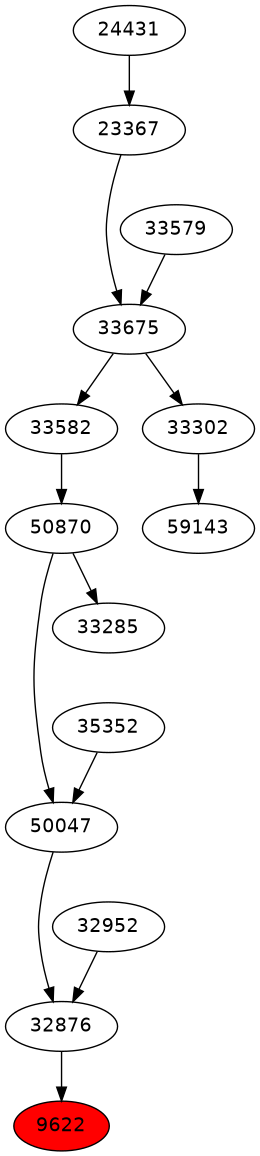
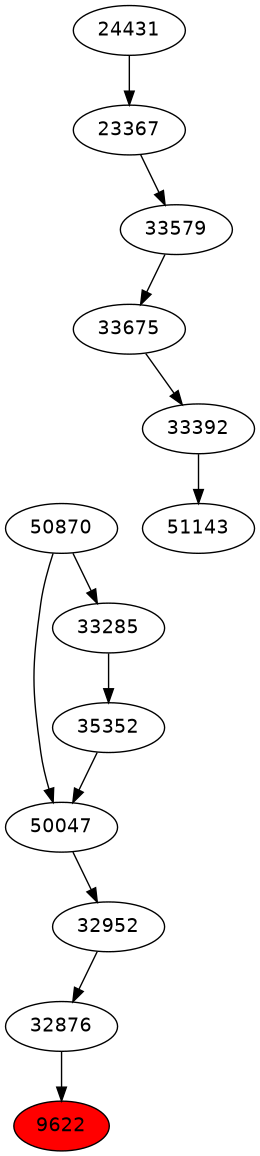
  strict digraph {
    fontname="DejaVu Sans"
    node [fontname="DejaVu Sans"]
    edge [fontname="DejaVu Sans"]
    n1 [fillcolor=red label=9622 style=filled]
    n2 [label=32876]
    n3 [label=32952]
    n4 [label=50047]
    n5 [label=35352]
    n6 [label=50870]
    n7 [label=33285]
-   n8 [label=59143]
-   n9 [label=33582]
-   n10 [label=33302]
+   n8 [label=51143]
+   n10 [label=33392]
    n11 [label=33675]
    n12 [label=33579]
    n13 [label=23367]
    n14 [label=24431]
    n2 -> n1
    n3 -> n2
-   n4 -> n2
+   n4 -> n3
    n5 -> n4
    n6 -> n4
    n6 -> n7
-   n9 -> n6
+   n7 -> n5
    n10 -> n8
-   n11 -> n9
    n11 -> n10
    n12 -> n11
-   n13 -> n11
+   n13 -> n12
    n14 -> n13
  }
